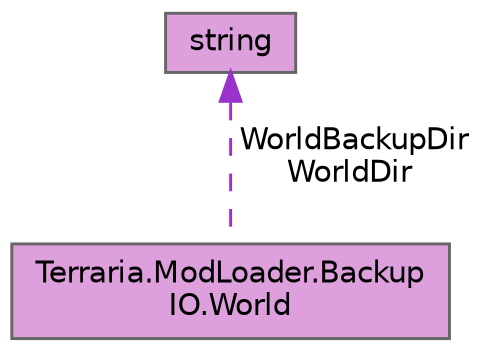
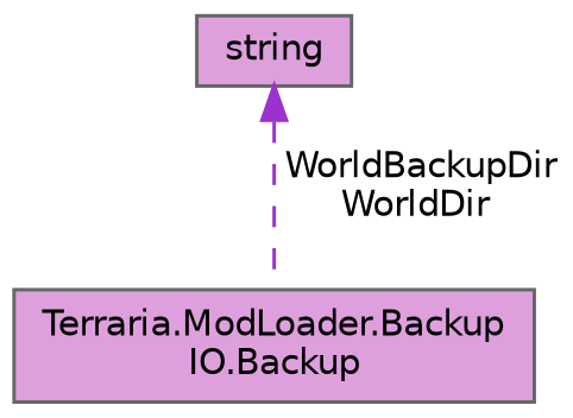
  digraph {
    node [color=gray40 fillcolor=plum fontname=Helvetica fontsize=10 shape=record style=filled]
-   n1 [fontcolor=black height=0.2 label="Terraria.ModLoader.Backup\lIO.World" width=0.4]
+   n1 [fontcolor=black height=0.2 label="Terraria.ModLoader.Backup\lIO.Backup" width=0.4]
    n2 [height=0.2 label=string width=0.4]
    n2 -> n1 [color=darkorchid3 dir=back fontname=Helvetica fontsize=10 label=" WorldBackupDir\nWorldDir" labelfontname=Helvetica labelfontsize=10 style=dashed]
  }
